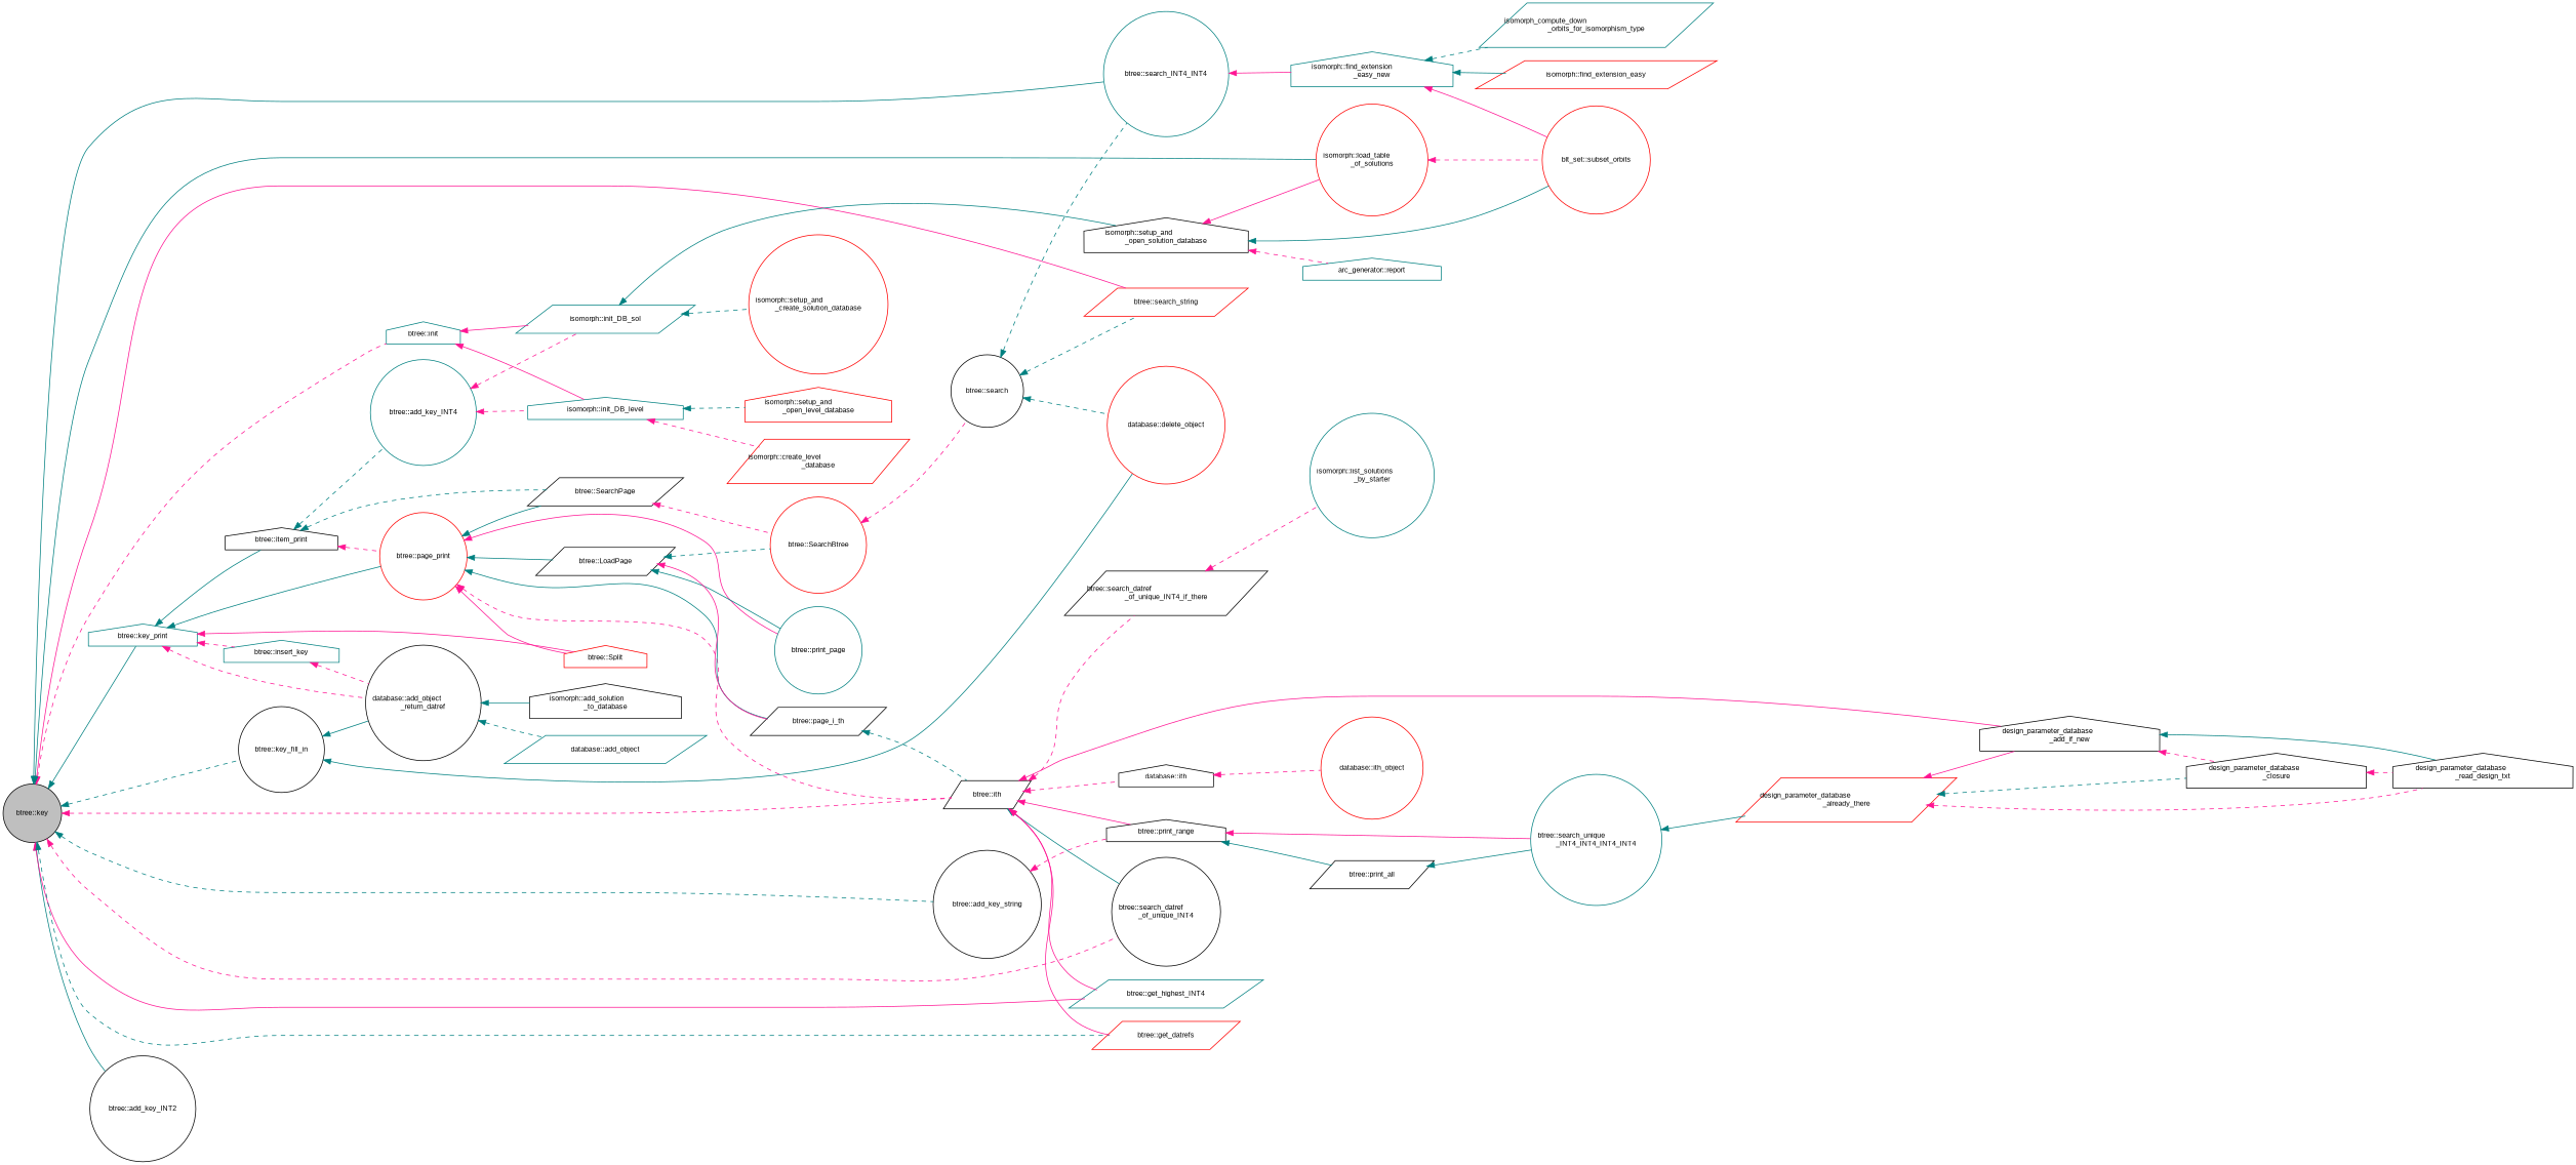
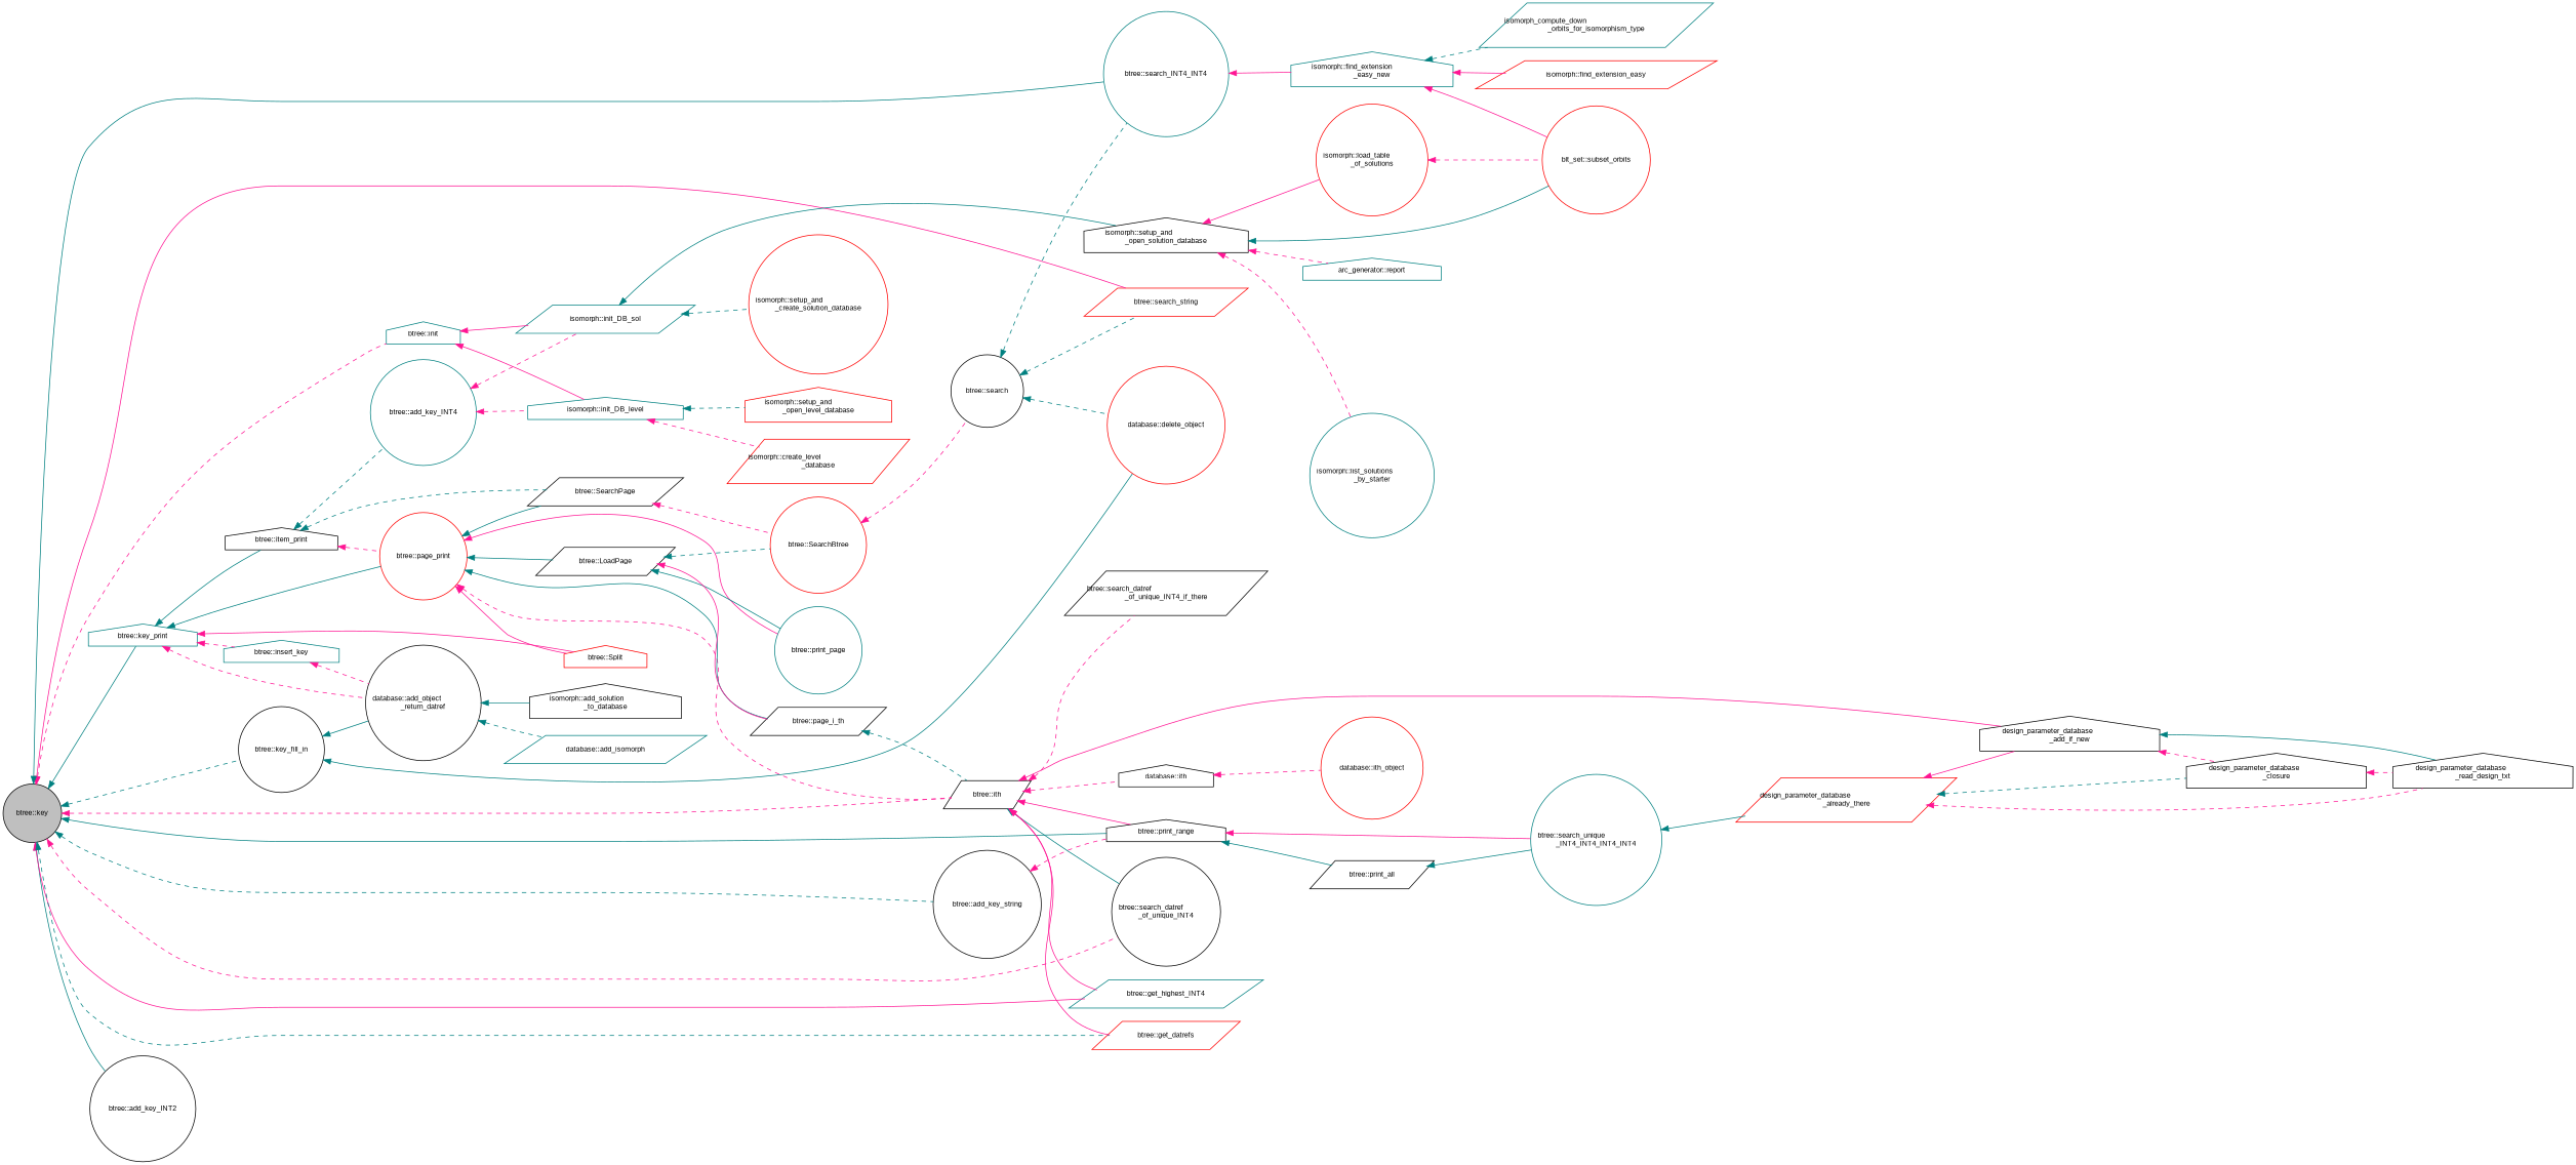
  digraph {
    fontname="Liberation Sans"
    rankdir=LR
    node [color=black fillcolor=white fontname="Liberation Sans" fontsize=10 shape=circle style=filled]
    edge [color=deeppink dir=back fontname="Liberation Sans" fontsize=10 labelfontname=Helvetica labelfontsize=10 style=dashed]
    n1 [fillcolor=grey75 fontcolor=black height=0.2 label="btree::key" width=0.4]
    n2 [color=teal height=0.2 label="btree::init" shape=house width=0.4]
    n3 [height=0.2 label="btree::add_key_INT2" width=0.4]
    n4 [height=0.2 label="btree::add_key_string" width=0.4]
    n5 [height=0.2 label="btree::key_fill_in" width=0.4]
    n6 [color=teal height=0.2 label="btree::key_print" shape=house width=0.4]
    n7 [height=0.2 label="btree::print_range" shape=house width=0.4]
    n8 [color=red height=0.2 label="btree::search_string" shape=parallelogram width=0.4]
    n9 [color=teal height=0.2 label="btree::search_INT4_INT4" width=0.4]
    n10 [height=0.2 label="btree::ith" shape=parallelogram width=0.4]
    n11 [height=0.2 label="btree::search_datref\l_of_unique_INT4" width=0.4]
    n12 [color=teal height=0.2 label="btree::get_highest_INT4" shape=parallelogram width=0.4]
    n13 [color=red height=0.2 label="btree::get_datrefs" shape=parallelogram width=0.4]
    n14 [color=teal height=0.2 label="isomorph::init_DB_sol" shape=parallelogram width=0.4]
    n15 [color=teal height=0.2 label="isomorph::init_DB_level" shape=house width=0.4]
    n16 [color=teal height=0.2 label="btree::add_key_INT4" width=0.4]
    n17 [height=0.2 label="database::add_object\l_return_datref" width=0.4]
    n18 [color=red height=0.2 label="database::delete_object" width=0.4]
    n19 [color=teal height=0.2 label="btree::insert_key" shape=house width=0.4]
    n20 [color=red height=0.2 label="btree::Split" shape=house width=0.4]
    n21 [color=red height=0.2 label="btree::page_print" width=0.4]
    n22 [height=0.2 label="btree::item_print" shape=house width=0.4]
    n23 [color=teal height=0.2 label="btree::search_unique\l_INT4_INT4_INT4_INT4" width=0.4]
    n24 [height=0.2 label="btree::print_all" shape=parallelogram width=0.4]
    n25 [color=teal height=0.2 label="isomorph::find_extension\l_easy_new" shape=house width=0.4]
    n26 [height=0.2 label="btree::search_datref\l_of_unique_INT4_if_there" shape=parallelogram width=0.4]
    n27 [height=0.2 label="design_parameter_database\l_add_if_new" shape=house width=0.4]
    n28 [height=0.2 label="database::ith" shape=house width=0.4]
    n29 [height=0.2 label="btree::SearchPage" shape=parallelogram width=0.4]
    n30 [color=red height=0.2 label="btree::SearchBtree" width=0.4]
    n31 [height=0.2 label="isomorph::setup_and\l_open_solution_database" shape=house width=0.4]
    n32 [color=red height=0.2 label="isomorph::setup_and\l_create_solution_database" width=0.4]
    n33 [color=red height=0.2 label="isomorph::setup_and\l_open_level_database" shape=house width=0.4]
    n34 [color=red height=0.2 label="isomorph::create_level\l_database" shape=parallelogram width=0.4]
    n35 [color=red height=0.2 label="blt_set::subset_orbits" width=0.4]
    n36 [color=teal height=0.2 label="arc_generator::report" shape=house width=0.4]
    n37 [color=red height=0.2 label="isomorph::load_table\l_of_solutions" width=0.4]
    n38 [color=teal height=0.2 label="isomorph::list_solutions\l_by_starter" width=0.4]
-   n39 [color=teal height=0.2 label="database::add_object" shape=parallelogram width=0.4]
+   n39 [color=teal height=0.2 label="database::add_isomorph" shape=parallelogram width=0.4]
    n40 [height=0.2 label="isomorph::add_solution\l_to_database" shape=house width=0.4]
    n41 [height=0.2 label="btree::LoadPage" shape=parallelogram width=0.4]
    n42 [color=teal height=0.2 label="btree::print_page" width=0.4]
    n43 [height=0.2 label="btree::page_i_th" shape=parallelogram width=0.4]
    n44 [color=red height=0.2 label="design_parameter_database\l_already_there" shape=parallelogram width=0.4]
    n45 [height=0.2 label="design_parameter_database\l_closure" shape=house width=0.4]
    n46 [height=0.2 label="design_parameter_database\l_read_design_txt" shape=house width=0.4]
    n47 [height=0.2 label="btree::search" width=0.4]
    n48 [color=red height=0.2 label="isomorph::find_extension_easy" shape=parallelogram width=0.4]
    n49 [color=teal height=0.2 label="isomorph_compute_down\l_orbits_for_isomorphism_type" shape=parallelogram width=0.4]
    n50 [color=red height=0.2 label="database::ith_object" width=0.4]
    n1 -> n2
    n1 -> n3 [color=teal style=solid]
    n1 -> n4 [color=teal]
    n1 -> n5 [color=teal]
    n1 -> n6 [color=teal style=solid]
-   n1 -> n37 [color=teal style=solid]
+   n1 -> n7 [color=teal style=solid]
    n1 -> n8 [style=solid]
    n1 -> n9 [color=teal style=solid]
    n1 -> n10
    n1 -> n11
    n1 -> n12 [style=solid]
    n1 -> n13 [color=teal]
    n2 -> n14 [style=solid]
    n2 -> n15 [style=solid]
    n4 -> n7
    n5 -> n17 [color=teal style=solid]
    n5 -> n18 [color=teal style=solid]
    n6 -> n17
    n6 -> n19
    n6 -> n20 [style=solid]
    n6 -> n21 [color=teal style=solid]
    n6 -> n22 [color=teal style=solid]
    n7 -> n23 [style=solid]
    n7 -> n24 [color=teal style=solid]
    n9 -> n25 [style=solid]
    n10 -> n7 [style=solid]
    n10 -> n11 [color=teal style=solid]
    n10 -> n12 [style=solid]
    n10 -> n13 [style=solid]
    n10 -> n26
    n10 -> n27 [style=solid]
    n10 -> n28
    n14 -> n31 [color=teal style=solid]
    n14 -> n32 [color=teal]
    n15 -> n33 [color=teal]
    n15 -> n34
    n16 -> n14
    n16 -> n15
    n17 -> n39 [color=teal]
    n17 -> n40 [color=teal style=solid]
    n19 -> n17
    n21 -> n10
    n21 -> n20 [style=solid]
    n21 -> n29 [color=teal style=solid]
    n21 -> n41 [color=teal style=solid]
    n21 -> n42 [style=solid]
    n21 -> n43 [color=teal style=solid]
    n22 -> n16 [color=teal]
    n22 -> n21
    n22 -> n29 [color=teal]
    n23 -> n44 [color=teal style=solid]
    n24 -> n23 [color=teal style=solid]
    n25 -> n35 [style=solid]
-   n25 -> n48 [color=teal style=solid]
+   n25 -> n48 [style=solid]
    n25 -> n49 [color=teal]
    n27 -> n45
    n27 -> n46 [color=teal style=solid]
    n28 -> n50
    n29 -> n30
    n30 -> n47
    n31 -> n35 [color=teal style=solid]
    n31 -> n36
    n31 -> n37 [style=solid]
-   n26 -> n38
+   n31 -> n38
    n37 -> n35
    n41 -> n30 [color=teal]
    n41 -> n42 [color=teal style=solid]
    n41 -> n43 [style=solid]
    n43 -> n10 [color=teal]
    n44 -> n27 [style=solid]
    n44 -> n45 [color=teal]
    n44 -> n46
    n45 -> n46
    n47 -> n8 [color=teal]
    n47 -> n9 [color=teal]
    n47 -> n18 [color=teal]
  }
